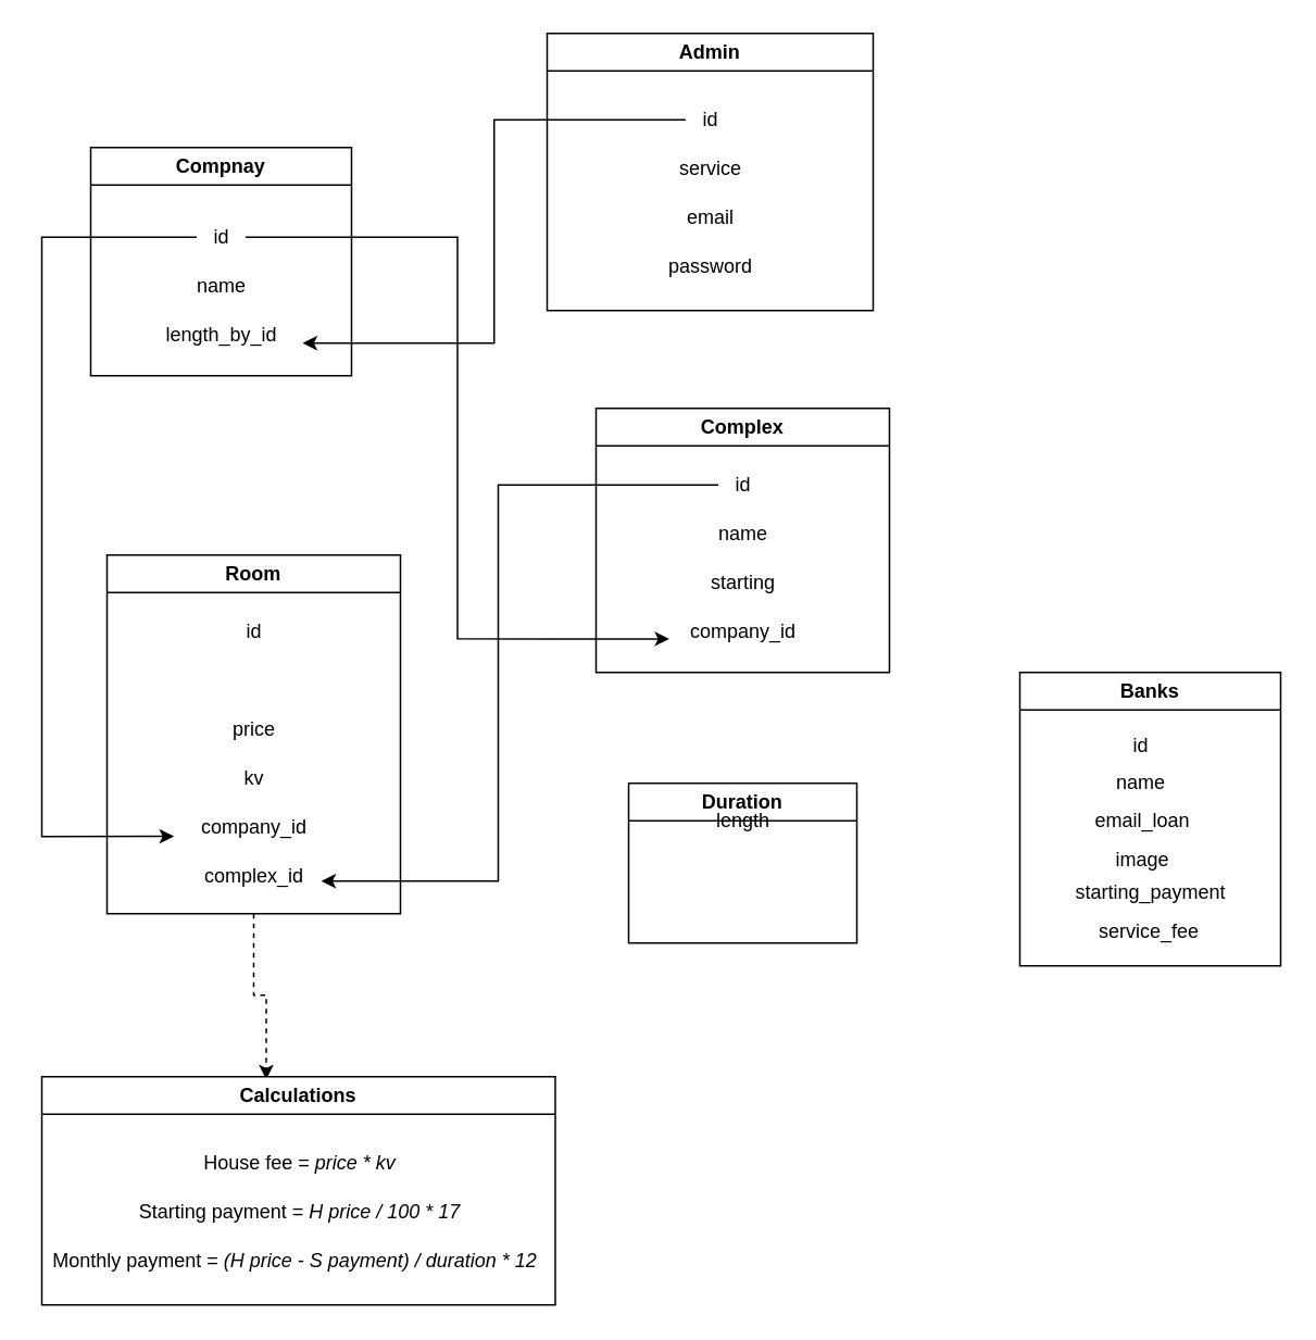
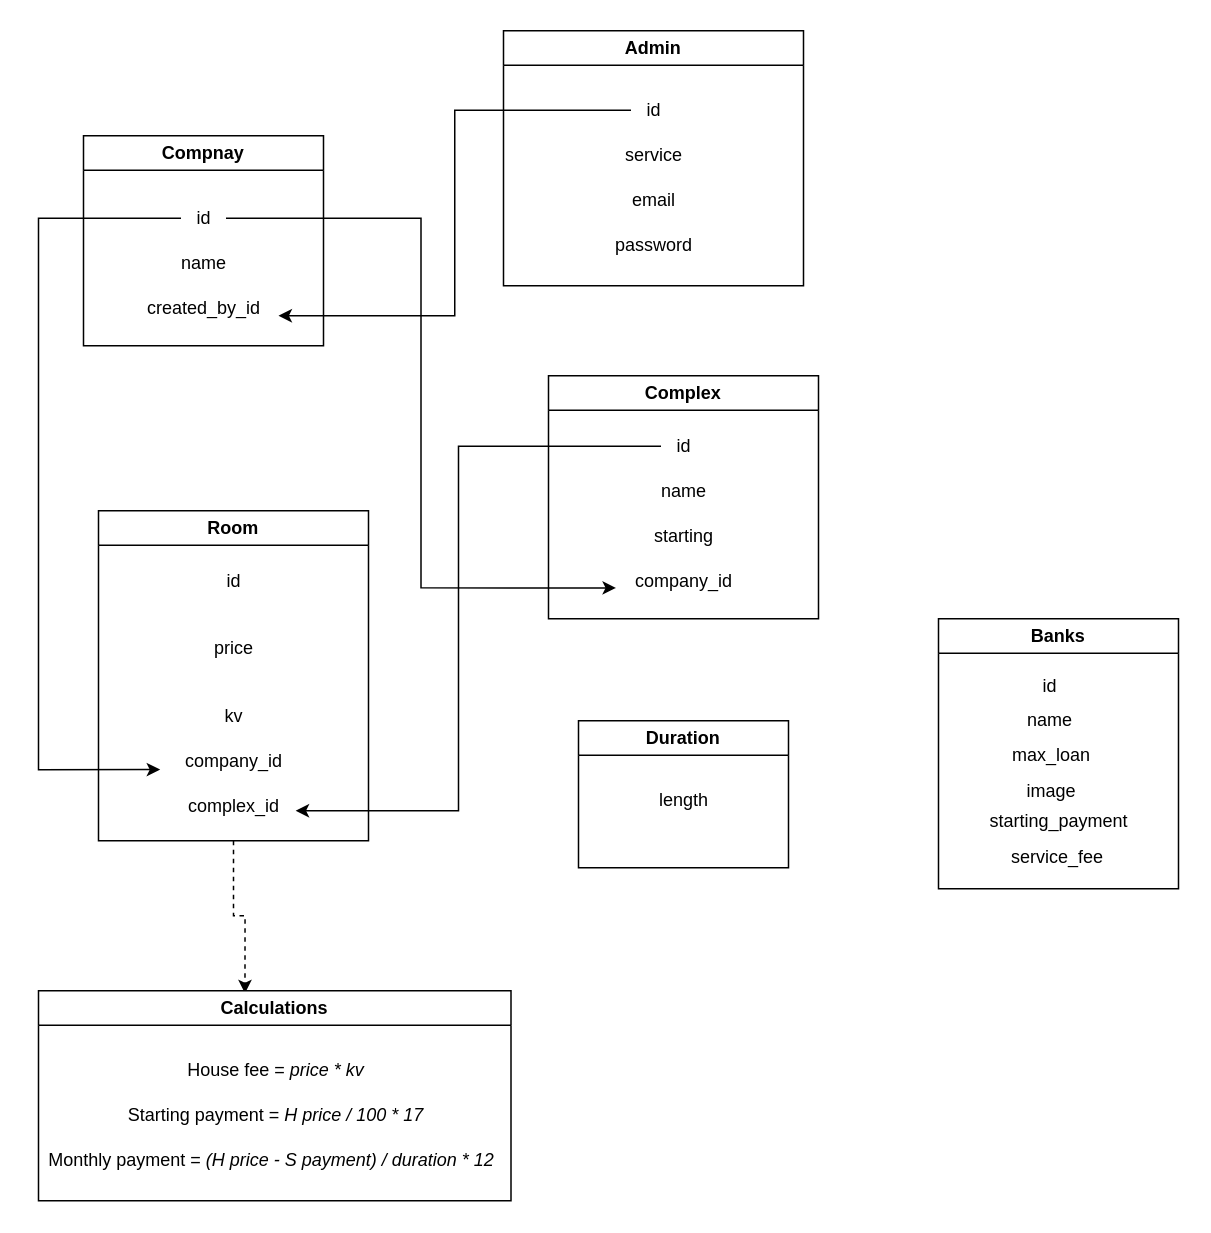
  <mxCell id="0" />
  <mxCell id="1" parent="0" />
  <mxCell id="2" value="Compnay" style="swimlane;whiteSpace=wrap;html=1;" parent="1" vertex="1"><mxGeometry x="55" y="90" width="160" height="140" as="geometry" /></mxCell>
  <mxCell id="3" value="name" style="text;html=1;align=center;verticalAlign=middle;resizable=0;points=[];autosize=1;strokeColor=none;fillColor=none;" parent="2" vertex="1"><mxGeometry x="55" y="70" width="50" height="30" as="geometry" /></mxCell>
  <mxCell id="4" value="id" style="text;html=1;align=center;verticalAlign=middle;resizable=0;points=[];autosize=1;strokeColor=none;fillColor=none;" parent="2" vertex="1"><mxGeometry x="65" y="40" width="30" height="30" as="geometry" /></mxCell>
- <mxCell id="5" value="length_by_id" style="text;html=1;align=center;verticalAlign=middle;resizable=0;points=[];autosize=1;strokeColor=none;fillColor=none;" parent="2" vertex="1"><mxGeometry x="30" y="100" width="100" height="30" as="geometry" /></mxCell>
+ <mxCell id="5" value="created_by_id" style="text;html=1;align=center;verticalAlign=middle;resizable=0;points=[];autosize=1;strokeColor=none;fillColor=none;" parent="2" vertex="1"><mxGeometry x="30" y="100" width="100" height="30" as="geometry" /></mxCell>
  <mxCell id="6" value="Complex" style="swimlane;whiteSpace=wrap;html=1;" parent="1" vertex="1"><mxGeometry x="365" y="250" width="180" height="162" as="geometry" /></mxCell>
  <mxCell id="7" value="id" style="text;html=1;align=center;verticalAlign=middle;resizable=0;points=[];autosize=1;strokeColor=none;fillColor=none;" parent="6" vertex="1"><mxGeometry x="75" y="32" width="30" height="30" as="geometry" /></mxCell>
  <mxCell id="8" value="name" style="text;html=1;align=center;verticalAlign=middle;resizable=0;points=[];autosize=1;strokeColor=none;fillColor=none;" parent="6" vertex="1"><mxGeometry x="65" y="62" width="50" height="30" as="geometry" /></mxCell>
  <mxCell id="9" value="starting" style="text;html=1;align=center;verticalAlign=middle;resizable=0;points=[];autosize=1;strokeColor=none;fillColor=none;" parent="6" vertex="1"><mxGeometry x="55" y="92" width="70" height="30" as="geometry" /></mxCell>
  <mxCell id="10" value="company_id" style="text;html=1;align=center;verticalAlign=middle;resizable=0;points=[];autosize=1;strokeColor=none;fillColor=none;" parent="6" vertex="1"><mxGeometry x="45" y="122" width="90" height="30" as="geometry" /></mxCell>
  <mxCell id="11" style="edgeStyle=orthogonalEdgeStyle;rounded=0;orthogonalLoop=1;jettySize=auto;html=1;entryX=0.437;entryY=0.012;entryDx=0;entryDy=0;entryPerimeter=0;dashed=1;" parent="1" source="12" target="36" edge="1"><mxGeometry relative="1" as="geometry"><mxPoint x="125" y="660" as="targetPoint" /></mxGeometry></mxCell>
  <mxCell id="12" value="Room" style="swimlane;whiteSpace=wrap;html=1;" parent="1" vertex="1"><mxGeometry x="65" y="340" width="180" height="220" as="geometry" /></mxCell>
  <mxCell id="13" value="id" style="text;html=1;align=center;verticalAlign=middle;resizable=0;points=[];autosize=1;strokeColor=none;fillColor=none;" parent="12" vertex="1"><mxGeometry x="75" y="32" width="30" height="30" as="geometry" /></mxCell>
  <mxCell id="14" value="company_id" style="text;html=1;align=center;verticalAlign=middle;resizable=0;points=[];autosize=1;strokeColor=none;fillColor=none;" parent="12" vertex="1"><mxGeometry x="45" y="152" width="90" height="30" as="geometry" /></mxCell>
- <mxCell id="15" value="price" style="text;html=1;align=center;verticalAlign=middle;resizable=0;points=[];autosize=1;strokeColor=none;fillColor=none;" parent="12" vertex="1"><mxGeometry x="65" y="92" width="50" height="30" as="geometry" /></mxCell>
+ <mxCell id="15" value="price" style="text;html=1;align=center;verticalAlign=middle;resizable=0;points=[];autosize=1;strokeColor=none;fillColor=none;" parent="12" vertex="1"><mxGeometry x="65" y="77" width="50" height="30" as="geometry" /></mxCell>
  <mxCell id="16" value="kv" style="text;html=1;align=center;verticalAlign=middle;resizable=0;points=[];autosize=1;strokeColor=none;fillColor=none;" parent="12" vertex="1"><mxGeometry x="70" y="122" width="40" height="30" as="geometry" /></mxCell>
  <mxCell id="17" value="complex_id" style="text;html=1;align=center;verticalAlign=middle;resizable=0;points=[];autosize=1;strokeColor=none;fillColor=none;" parent="12" vertex="1"><mxGeometry x="50" y="182" width="80" height="30" as="geometry" /></mxCell>
  <mxCell id="18" value="Banks" style="swimlane;whiteSpace=wrap;html=1;startSize=23;" parent="1" vertex="1"><mxGeometry x="625" y="412" width="160" height="180" as="geometry" /></mxCell>
  <mxCell id="19" value="id" style="text;html=1;align=center;verticalAlign=middle;resizable=0;points=[];autosize=1;strokeColor=none;fillColor=none;" parent="18" vertex="1"><mxGeometry x="59" y="30" width="30" height="30" as="geometry" /></mxCell>
  <mxCell id="20" value="name" style="text;html=1;align=center;verticalAlign=middle;resizable=0;points=[];autosize=1;strokeColor=none;fillColor=none;" parent="18" vertex="1"><mxGeometry x="49" y="53" width="50" height="30" as="geometry" /></mxCell>
- <mxCell id="21" value="email_loan" style="text;html=1;align=center;verticalAlign=middle;resizable=0;points=[];autosize=1;strokeColor=none;fillColor=none;" parent="18" vertex="1"><mxGeometry x="35" y="76" width="80" height="30" as="geometry" /></mxCell>
+ <mxCell id="21" value="max_loan" style="text;html=1;align=center;verticalAlign=middle;resizable=0;points=[];autosize=1;strokeColor=none;fillColor=none;" parent="18" vertex="1"><mxGeometry x="35" y="76" width="80" height="30" as="geometry" /></mxCell>
  <mxCell id="22" value="starting_payment" style="text;html=1;align=center;verticalAlign=middle;resizable=0;points=[];autosize=1;strokeColor=none;fillColor=none;" parent="18" vertex="1"><mxGeometry x="20" y="120" width="120" height="30" as="geometry" /></mxCell>
  <mxCell id="23" value="service_fee" style="text;html=1;align=center;verticalAlign=middle;resizable=0;points=[];autosize=1;strokeColor=none;fillColor=none;" parent="18" vertex="1"><mxGeometry x="39" y="144" width="80" height="30" as="geometry" /></mxCell>
  <mxCell id="24" value="image" style="text;html=1;align=center;verticalAlign=middle;resizable=0;points=[];autosize=1;strokeColor=none;fillColor=none;" parent="18" vertex="1"><mxGeometry x="45" y="100" width="60" height="30" as="geometry" /></mxCell>
  <mxCell id="25" value="Admin" style="swimlane;whiteSpace=wrap;html=1;" parent="1" vertex="1"><mxGeometry x="335" y="20" width="200" height="170" as="geometry" /></mxCell>
  <mxCell id="26" value="service" style="text;html=1;align=center;verticalAlign=middle;resizable=0;points=[];autosize=1;strokeColor=none;fillColor=none;" parent="25" vertex="1"><mxGeometry x="60" y="68" width="80" height="30" as="geometry" /></mxCell>
  <mxCell id="27" value="id" style="text;html=1;align=center;verticalAlign=middle;resizable=0;points=[];autosize=1;strokeColor=none;fillColor=none;" parent="25" vertex="1"><mxGeometry x="85" y="38" width="30" height="30" as="geometry" /></mxCell>
  <mxCell id="28" value="email" style="text;html=1;align=center;verticalAlign=middle;resizable=0;points=[];autosize=1;strokeColor=none;fillColor=none;" parent="25" vertex="1"><mxGeometry x="75" y="98" width="50" height="30" as="geometry" /></mxCell>
  <mxCell id="29" value="password" style="text;html=1;align=center;verticalAlign=middle;resizable=0;points=[];autosize=1;strokeColor=none;fillColor=none;" parent="25" vertex="1"><mxGeometry x="65" y="128" width="70" height="30" as="geometry" /></mxCell>
  <mxCell id="30" style="edgeStyle=orthogonalEdgeStyle;rounded=0;orthogonalLoop=1;jettySize=auto;html=1;entryX=1;entryY=0.667;entryDx=0;entryDy=0;entryPerimeter=0;" parent="1" source="27" target="5" edge="1"><mxGeometry relative="1" as="geometry" /></mxCell>
  <mxCell id="31" style="edgeStyle=orthogonalEdgeStyle;rounded=0;orthogonalLoop=1;jettySize=auto;html=1;entryX=0;entryY=0.648;entryDx=0;entryDy=0;entryPerimeter=0;" parent="1" source="4" target="10" edge="1"><mxGeometry relative="1" as="geometry"><mxPoint x="265" y="300" as="targetPoint" /></mxGeometry></mxCell>
  <mxCell id="32" style="edgeStyle=orthogonalEdgeStyle;rounded=0;orthogonalLoop=1;jettySize=auto;html=1;entryX=-0.043;entryY=0.686;entryDx=0;entryDy=0;entryPerimeter=0;" parent="1" source="4" target="14" edge="1"><mxGeometry relative="1" as="geometry"><mxPoint x="25" y="510" as="targetPoint" /><Array as="points"><mxPoint x="25" y="145" /><mxPoint x="25" y="513" /></Array></mxGeometry></mxCell>
  <mxCell id="33" style="edgeStyle=orthogonalEdgeStyle;rounded=0;orthogonalLoop=1;jettySize=auto;html=1;entryX=1.018;entryY=0.6;entryDx=0;entryDy=0;entryPerimeter=0;" parent="1" source="7" target="17" edge="1"><mxGeometry relative="1" as="geometry"><mxPoint x="305" y="540" as="targetPoint" /><Array as="points"><mxPoint x="305" y="297" /><mxPoint x="305" y="540" /></Array></mxGeometry></mxCell>
  <mxCell id="34" value="Duration" style="swimlane;whiteSpace=wrap;html=1;" parent="1" vertex="1"><mxGeometry x="385" y="480" width="140" height="98" as="geometry" /></mxCell>
- <mxCell id="35" value="length" style="text;html=1;align=center;verticalAlign=middle;resizable=0;points=[];autosize=1;strokeColor=none;fillColor=none;" parent="34" vertex="1"><mxGeometry x="40" y="8" width="60" height="30" as="geometry" /></mxCell>
+ <mxCell id="35" value="length" style="text;html=1;align=center;verticalAlign=middle;resizable=0;points=[];autosize=1;strokeColor=none;fillColor=none;" parent="34" vertex="1"><mxGeometry x="40" y="38" width="60" height="30" as="geometry" /></mxCell>
  <mxCell id="36" value="Calculations" style="swimlane;whiteSpace=wrap;html=1;" parent="1" vertex="1"><mxGeometry x="25" y="660" width="315" height="140" as="geometry" /></mxCell>
  <mxCell id="37" value="House fee =&amp;nbsp;&lt;i style=&quot;border-color: var(--border-color);&quot;&gt;price * kv&lt;/i&gt;" style="text;html=1;align=center;verticalAlign=middle;resizable=0;points=[];autosize=1;strokeColor=none;fillColor=none;" parent="36" vertex="1"><mxGeometry x="82.5" y="38" width="150" height="30" as="geometry" /></mxCell>
  <mxCell id="38" value="Starting payment = &lt;i&gt;H price / 100 * 17&lt;/i&gt;" style="text;html=1;align=center;verticalAlign=middle;resizable=0;points=[];autosize=1;strokeColor=none;fillColor=none;" parent="36" vertex="1"><mxGeometry x="47.5" y="68" width="220" height="30" as="geometry" /></mxCell>
  <mxCell id="39" value="Monthly payment = &lt;i&gt;(H price - S payment) / duration * 12&lt;/i&gt;" style="text;html=1;align=center;verticalAlign=middle;resizable=0;points=[];autosize=1;strokeColor=none;fillColor=none;" parent="36" vertex="1"><mxGeometry x="-5" y="98" width="320" height="30" as="geometry" /></mxCell>
